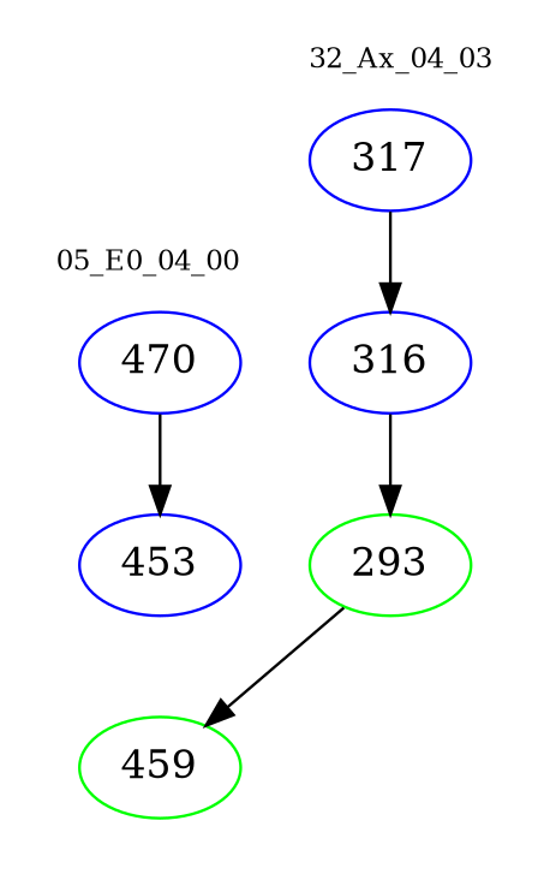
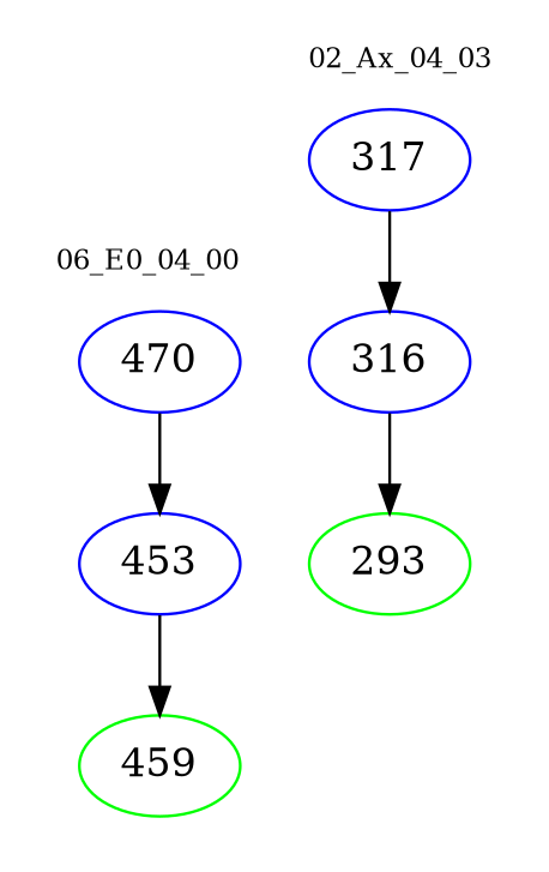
  digraph {
    node [color=blue]
    edge [color=black]
    n1 [label=316]
    n2 [color=green label=293]
    n3 [label=317]
    n4 [label=453]
    n5 [color=green label=459]
    n6 [label=470]
    subgraph cluster_1 {
      color=white
      fontsize=10
-     label="32_Ax_04_03"
+     label="02_Ax_04_03"
      n1
      n2
      n3
    }
    subgraph cluster_2 {
      color=white
      fontsize=10
-     label="05_E0_04_00"
+     label="06_E0_04_00"
      n4
      n5
      n6
    }
    n1 -> n2
    n3 -> n1
-   n2 -> n5
+   n4 -> n5
    n6 -> n4
  }
